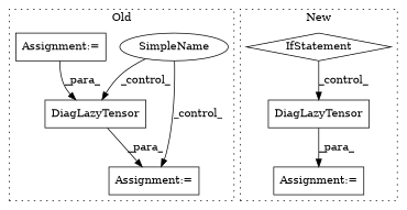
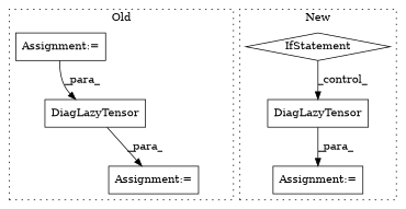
  digraph {
    node [a=7 l=1 shape=box]
    n1 [a=32 l="15,1" label=DiagLazyTensor s="8500,8556"]
-   n2 [a=42 label=SimpleName shape=ellipse l=""]
    n3 [label="Assignment:=" s=8499]
    n4 [label="Assignment:=" s=7368]
    n5 [a=25 l="4,2" label=IfStatement s="8219,8236" shape=diamond]
    n6 [a=32 l="15,1" label=DiagLazyTensor s="8264,8344"]
    n7 [label="Assignment:=" s=8588]
    subgraph cluster_1 {
      label=Old
      style=dotted
      n1
-     n2
      n3
      n4
    }
    subgraph cluster_2 {
      label=New
      style=dotted
      n5
      n6
      n7
    }
    n1 -> n3 [label=_para_]
-   n2 -> n1 [label=_control_]
-   n2 -> n3 [label=_control_]
    n4 -> n1 [label=_para_]
    n5 -> n6 [label=_control_]
    n6 -> n7 [label=_para_]
  }
